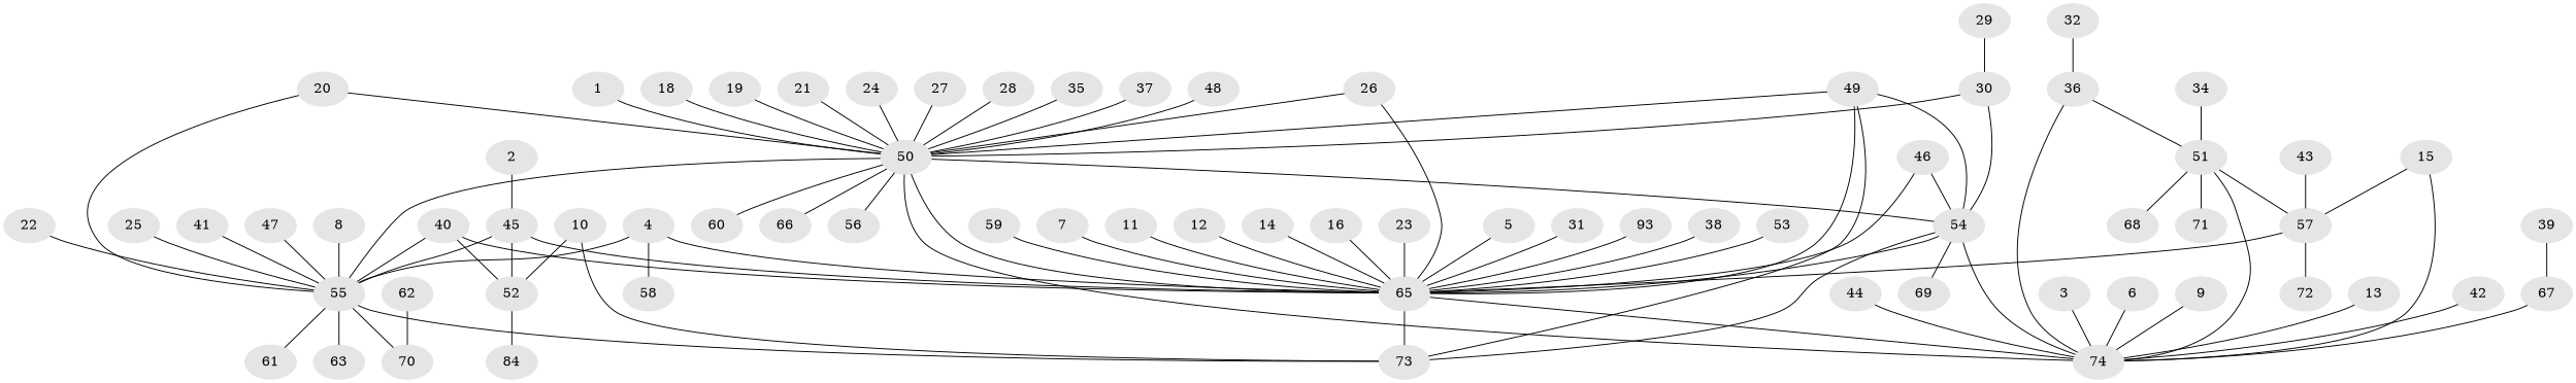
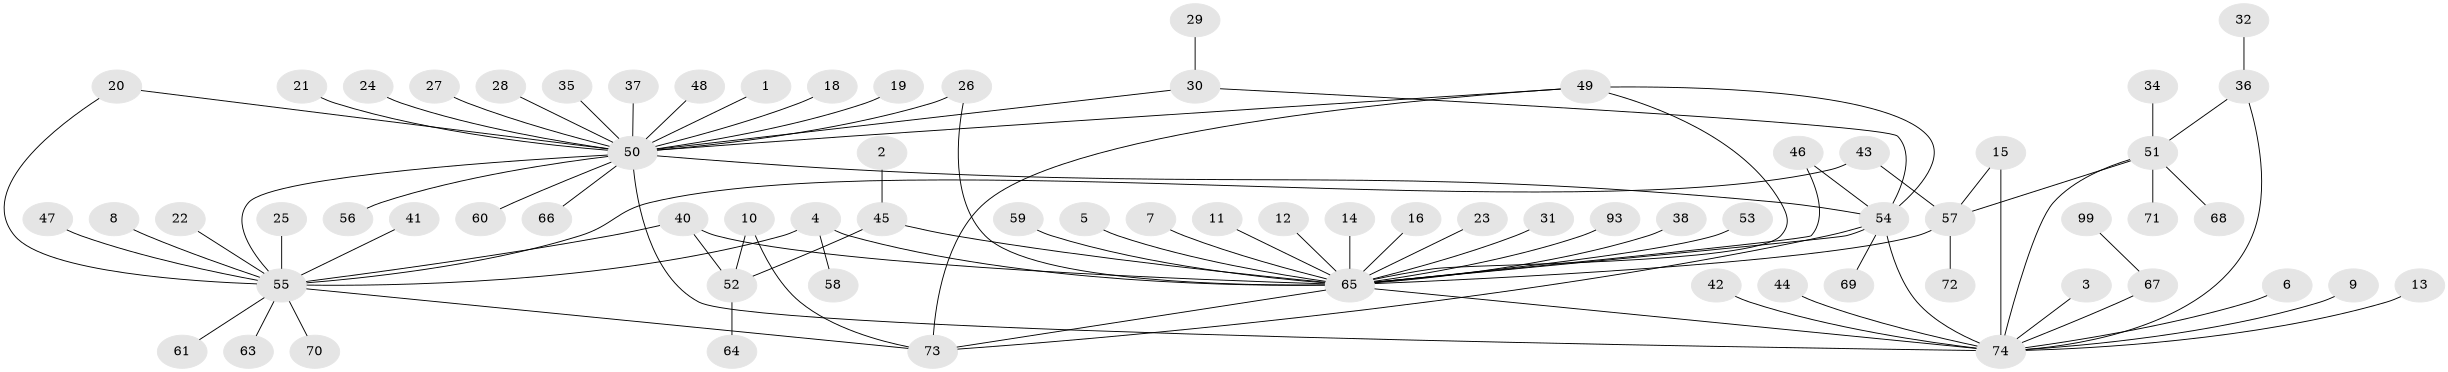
  graph {
    fontname="DejaVu Serif"
    node [color=gray90 fontname="DejaVu Serif" style=filled]
    edge [fontname="DejaVu Serif" weight=1.0]
    1
    50
    74
    55
    65
    54
    56
    60
    66
    2
    45
    52
    3
    4
    58
    73
    61
    63
    70
    5
    6
    7
    8
    9
    10
-   64 [label=84]
+   64
    11
    12
    13
    14
    15
    57
    72
    16
    18
    19
    20
    21
    22
    23
    24
    25
    26
    27
    28
    29
    30
    69
    31
    32
    36
    51
    n53 [label=93]
    34
    68
    71
    35
    37
    38
-   39
+   39 [label=99]
    67
    40
    41
    42
    43
    44
    46
    47
    48
    49
    53
    59
-   62
    1 -- 50
    50 -- 74 [weight=3.0]
    50 -- 55
-   50 -- 65
    50 -- 54
    50 -- 56
    50 -- 60 [weight=2.0]
    50 -- 66
    55 -- 73
    55 -- 61
    55 -- 63
    55 -- 70 [weight=2.0]
    65 -- 74
    65 -- 73
    54 -- 74 [weight=2.0]
    54 -- 65
    54 -- 73
    54 -- 69
    2 -- 45
    45 -- 65 [weight=2.0]
    45 -- 52
    52 -- 64
    3 -- 74
    4 -- 55
    4 -- 65
    4 -- 58
    5 -- 65
    6 -- 74
    7 -- 65
    8 -- 55
    9 -- 74
    10 -- 52
    10 -- 73
    11 -- 65
    12 -- 65
    13 -- 74
    14 -- 65
    15 -- 74 [weight=2.0]
    15 -- 57
    57 -- 65
    57 -- 72
    16 -- 65
    18 -- 50
    19 -- 50
    20 -- 50
    20 -- 55
    21 -- 50
    22 -- 55
    23 -- 65
    24 -- 50
    25 -- 55
    26 -- 50
    26 -- 65
    27 -- 50
    28 -- 50
    29 -- 30
    30 -- 50
    30 -- 54
    31 -- 65
    32 -- 36
    36 -- 74
    36 -- 51
    51 -- 74
    51 -- 57
    51 -- 68
    51 -- 71
    n53 -- 65
    34 -- 51
    35 -- 50
    37 -- 50
    38 -- 65
    39 -- 67
    67 -- 74 [weight=2.0]
    40 -- 55
    40 -- 65
    40 -- 52
    41 -- 55
    42 -- 74
-   45 -- 55
+   43 -- 55
    43 -- 57
    44 -- 74
    46 -- 65
    46 -- 54
    47 -- 55
    48 -- 50
    49 -- 50
    49 -- 65
    49 -- 54
    49 -- 73
    53 -- 65
    59 -- 65
-   62 -- 70
  }
